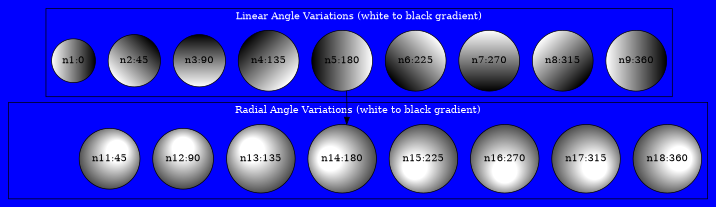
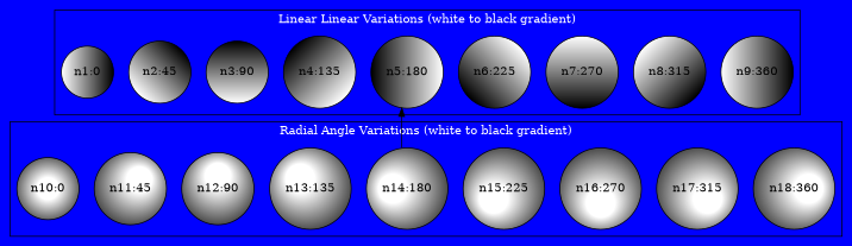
  digraph {
    bgcolor=blue
    node [fillcolor="white:black" fontcolor=black gradientangle=360 shape=circle style=filled]
    n1 [label="n9:360"]
    n2 [gradientangle=315 label="n8:315"]
    n3 [gradientangle=270 label="n7:270"]
    n4 [gradientangle=225 label="n6:225"]
    n5 [gradientangle=180 label="n5:180"]
    n6 [gradientangle=135 label="n4:135"]
    n7 [gradientangle=90 label="n3:90"]
    n8 [gradientangle=45 label="n2:45"]
    n9 [gradientangle=0 label="n1:0"]
    n10 [label="n18:360" style=radial]
    n11 [gradientangle=315 label="n17:315" style=radial]
    n12 [gradientangle=270 label="n16:270" style=radial]
    n13 [gradientangle=225 label="n15:225" style=radial]
    n14 [gradientangle=180 label="n14:180" style=radial]
    n15 [gradientangle=135 label="n13:135" style=radial]
    n16 [gradientangle=90 label="n12:90" style=radial]
    n17 [gradientangle=45 label="n11:45" style=radial]
+   n18 [gradientangle=0 label="n10:0" style=radial]
    subgraph cluster_1 {
      fontcolor=white
-     label="Linear Angle Variations (white to black gradient)"
+     label="Linear Linear Variations (white to black gradient)"
      n1
      n2
      n3
      n4
      n5
      n6
      n7
      n8
      n9
    }
    subgraph cluster_2 {
      fontcolor=white
      label="Radial Angle Variations (white to black gradient)"
      n10
      n11
      n12
      n13
      n14
      n15
      n16
      n17
+     n18
    }
-   n5 -> n14
+   n14 -> n5
  }
